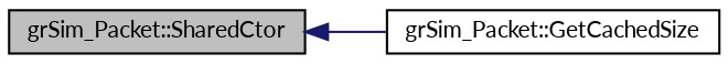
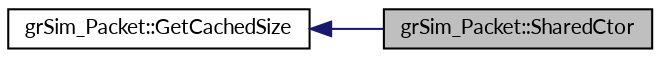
  digraph {
    rankdir=LR
    fontname=Lato
    node [color=black fontname=Lato fontsize=10 shape=record style=filled]
    n1 [fillcolor=grey75 fontcolor=black height=0.2 label="grSim_Packet::SharedCtor" width=0.4]
    n2 [fillcolor=white height=0.2 label="grSim_Packet::GetCachedSize" width=0.4]
-   n1 -> n2 [color=midnightblue dir=back fontname=Lato fontsize=10 labelfontname=Helvetica labelfontsize=10 style=solid]
+   n2 -> n1 [color=midnightblue dir=back fontname=Lato fontsize=10 labelfontname=Helvetica labelfontsize=10 style=solid]
  }
